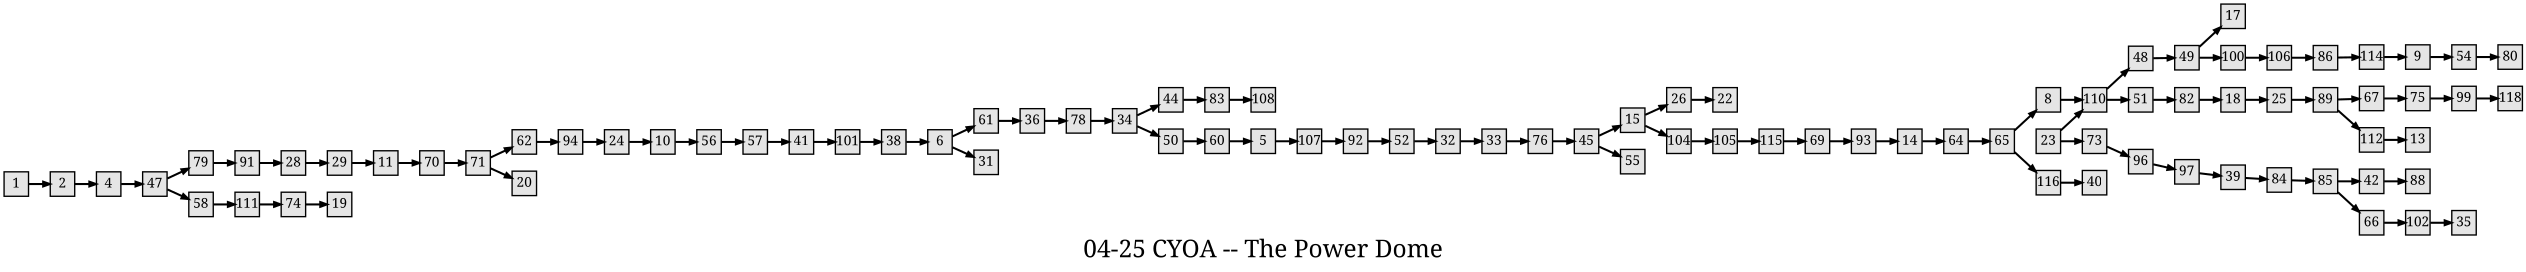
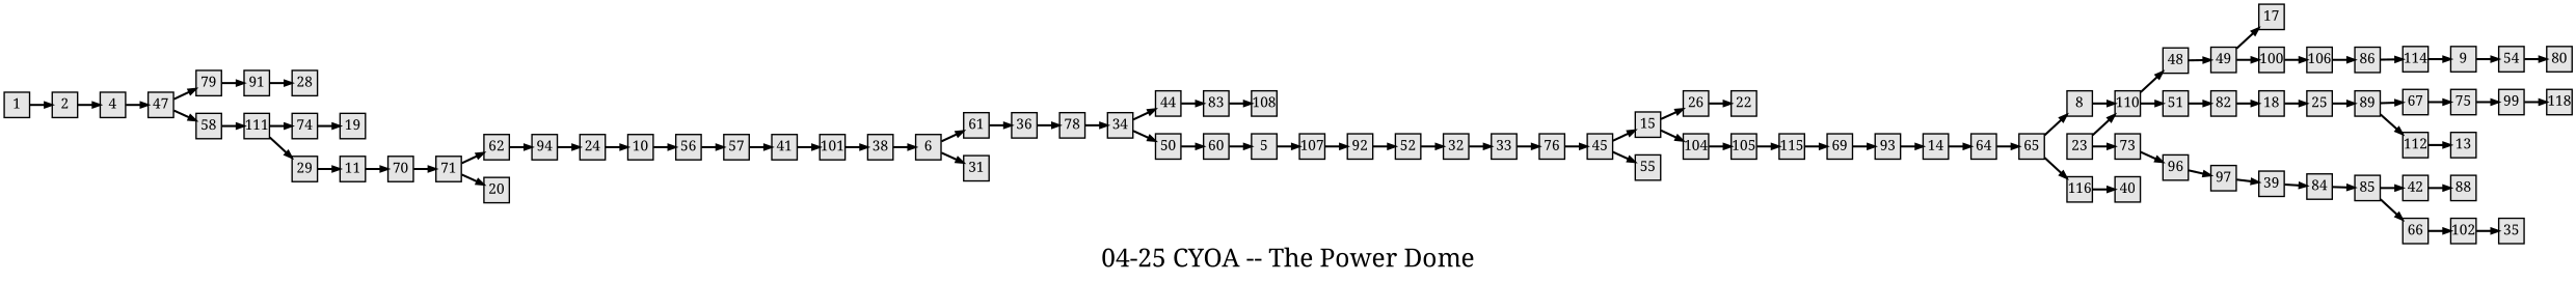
  digraph {
    fontname="Noto Serif"
    fontsize=36
    label="04-25 CYOA -- The Power Dome"
    nodesep=0.35
    ordering=out
    rankdir=LR
    ranksep=0.45
    node [fillcolor=grey90 fixedsize=true fontname="Noto Serif" fontsize=20 labelfloat=true margin="0,0" penwidth=2 regular=true shape=rect style=filled]
    edge [fontname="Noto Serif" fontsize=12 labelfloat=true penwidth=3]
    1
    2
    4
    47
    79
    58
    91
    111
    5
    107
    92
    52
    6
    61
    31
    36
    78
    8
    110
    48
    51
    23
    73
    49
    82
    9
    54
    80
    10
    56
    57
    41
    11
    70
    71
    62
    20
    14
    64
    65
    116
    15
    26
    104
    22
    105
    115
    18
    25
    89
    67
    112
    96
    97
    24
    75
    13
    28
    29
    32
    33
    76
    45
    55
    34
    44
    50
    83
    60
    108
    38
    39
    84
    85
    42
    66
    101
    88
    74
    17
    100
    106
    86
    19
    94
    40
    102
    35
    99
    118
    69
    93
    114
    1 -> 2
    2 -> 4
    4 -> 47
    47 -> 79
    47 -> 58
    79 -> 91
    58 -> 111
    91 -> 28
    111 -> 74
    5 -> 107
    107 -> 92
    92 -> 52
    52 -> 32
    6 -> 61
    6 -> 31
    61 -> 36
    36 -> 78
    78 -> 34
    8 -> 110
    110 -> 48
    110 -> 51
    48 -> 49
    51 -> 82
    23 -> 110
    23 -> 73
    73 -> 96
    49 -> 17
    49 -> 100
    82 -> 18
    9 -> 54
    54 -> 80
    10 -> 56
    56 -> 57
    57 -> 41
    41 -> 101
    11 -> 70
    70 -> 71
    71 -> 62
    71 -> 20
    62 -> 94
    14 -> 64
    64 -> 65
    65 -> 8
    65 -> 116
    116 -> 40
    15 -> 26
    15 -> 104
    26 -> 22
    104 -> 105
    105 -> 115
    115 -> 69
    18 -> 25
    25 -> 89
    89 -> 67
    89 -> 112
    67 -> 75
    112 -> 13
    96 -> 97
    97 -> 39
    24 -> 10
    75 -> 99
-   28 -> 29
+   111 -> 29
    29 -> 11
    32 -> 33
    33 -> 76
    76 -> 45
    45 -> 15
    45 -> 55
    34 -> 44
    34 -> 50
    44 -> 83
    50 -> 60
    83 -> 108
    60 -> 5
    38 -> 6
    39 -> 84
    84 -> 85
    85 -> 42
    85 -> 66
    42 -> 88
    66 -> 102
    101 -> 38
    74 -> 19
    100 -> 106
    106 -> 86
    86 -> 114
    94 -> 24
    102 -> 35
    99 -> 118
    69 -> 93
    93 -> 14
    114 -> 9
  }
